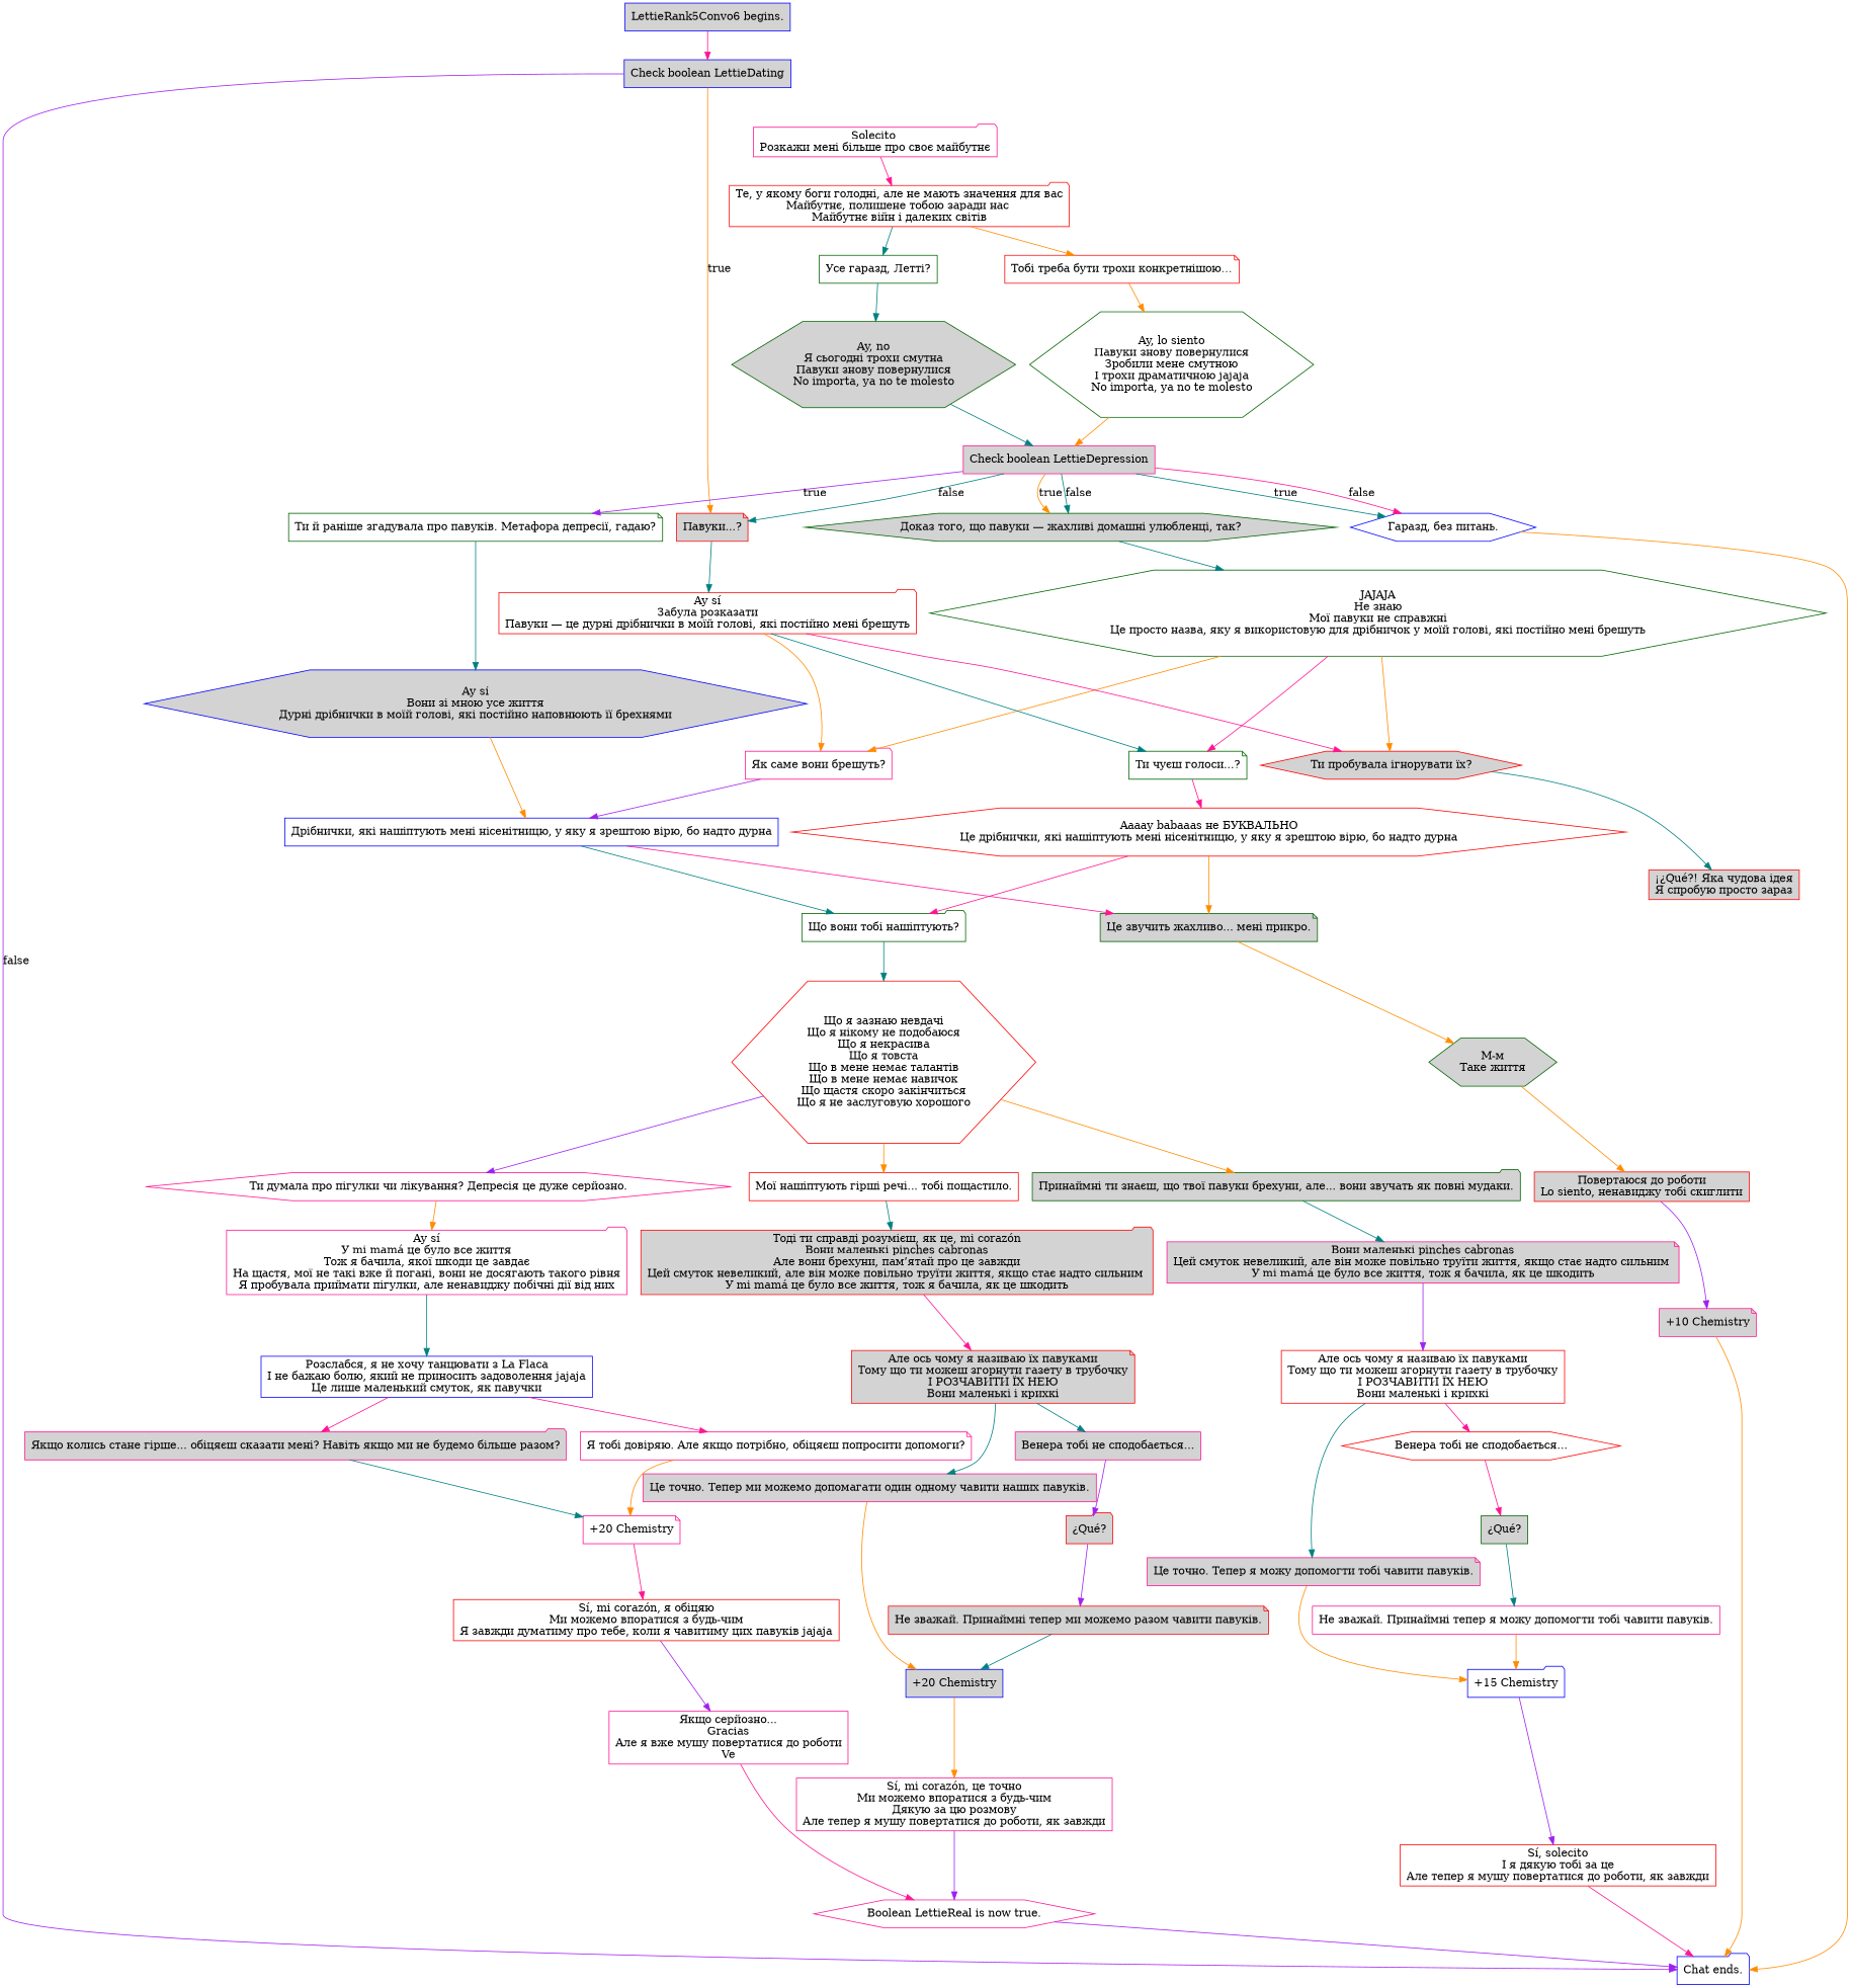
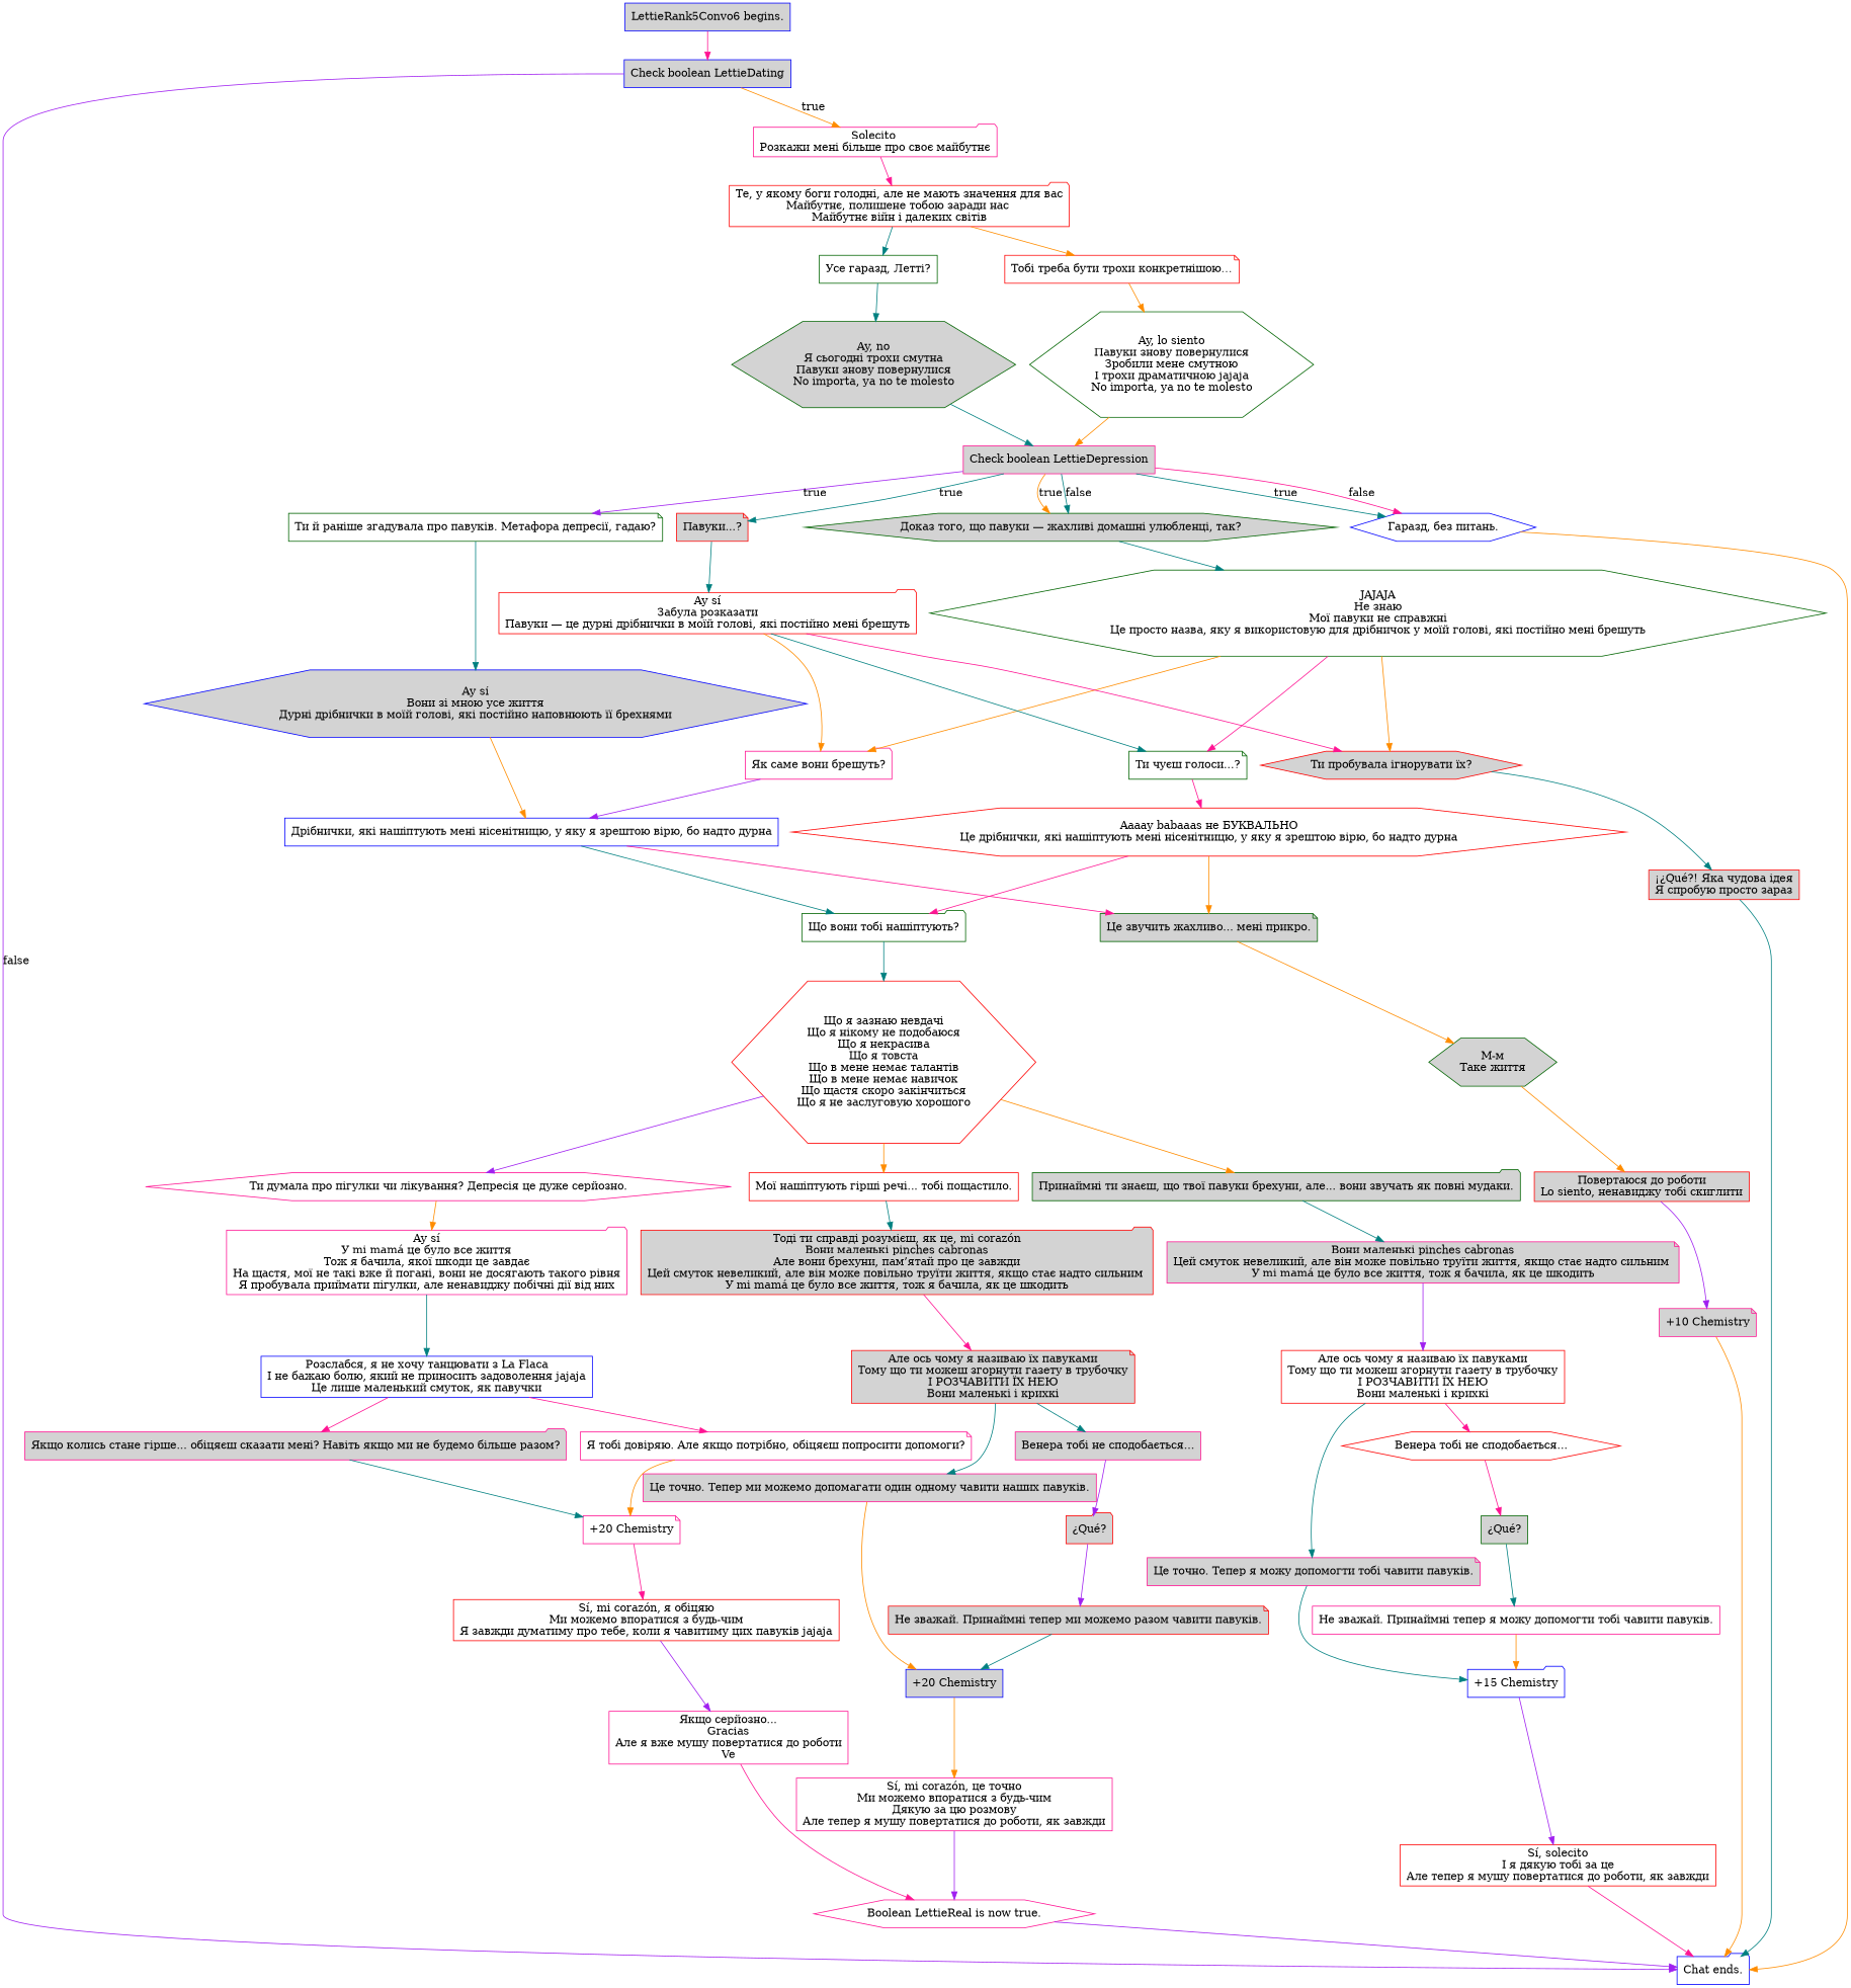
  digraph {
    node [color=red fillcolor=white shape=box style=filled]
    edge [color=teal]
    "LettieRank5Convo6 begins." [color=blue fillcolor=lightgrey]
    n2 [color=blue fillcolor=lightgrey label="Check boolean LettieDating"]
    n3 [color=deeppink label="Solecito \nРозкажи мені більше про своє майбутнє" shape=folder]
    "Chat ends." [color=blue shape=folder]
    n5 [label="Те, у якому боги голодні, але не мають значення для вас\nМайбутнє, полишене тобою заради нас \nМайбутнє війн і далеких світів" shape=folder]
    n6 [color=darkgreen label="Усе гаразд, Летті?"]
    n7 [label="Тобі треба бути трохи конкретнішою…" shape=note]
    n8 [color=darkgreen fillcolor=lightgrey label="Ay, no\nЯ сьогодні трохи смутна\nПавуки знову повернулися\nNo importa, ya no te molesto" shape=hexagon]
    n9 [color=darkgreen label="Ay, lo siento\nПавуки знову повернулися\nЗробили мене смутною\nІ трохи драматичною jajaja\nNo importa, ya no te molesto" shape=hexagon]
    n10 [color=deeppink fillcolor=lightgrey label="Check boolean LettieDepression"]
    n11 [color=darkgreen label="Ти й раніше згадувала про павуків. Метафора депресії, гадаю?" shape=note]
    n12 [color=darkgreen fillcolor=lightgrey label="Доказ того, що павуки — жахливі домашні улюбленці, так?" shape=hexagon]
    n13 [color=blue label="Гаразд, без питань." shape=hexagon]
    n14 [fillcolor=lightgrey label="Павуки...?" shape=note]
    n15 [color=blue fillcolor=lightgrey label="Ay sí\nВони зі мною усе життя\nДурні дрібнички в моїй голові, які постійно наповнюють її брехнями" shape=hexagon]
    n16 [color=darkgreen label="JAJAJA\nНе знаю\nМої павуки не справжні\nЦе просто назва, яку я використовую для дрібничок у моїй голові, які постійно мені брешуть" shape=hexagon]
    n17 [label="Ay sí\nЗабула розказати\nПавуки — це дурні дрібнички в моїй голові, які постійно мені брешуть" shape=folder]
    n18 [color=blue label="Дрібнички, які нашіптують мені нісенітницю, у яку я зрештою вірю, бо надто дурна"]
    n19 [color=deeppink label="Як саме вони брешуть?" shape=folder]
    n20 [color=darkgreen label="Ти чуєш голоси...?" shape=note]
    n21 [fillcolor=lightgrey label="Ти пробувала ігнорувати їх?" shape=hexagon]
    n22 [color=darkgreen label="Що вони тобі нашіптують?" shape=folder]
    n23 [color=darkgreen fillcolor=lightgrey label="Це звучить жахливо... мені прикро." shape=note]
    n24 [label="Aaaay babaaas не БУКВАЛЬНО\nЦе дрібнички, які нашіптують мені нісенітницю, у яку я зрештою вірю, бо надто дурна" shape=hexagon]
    n25 [fillcolor=lightgrey label="¡¿Qué?! Яка чудова ідея\nЯ спробую просто зараз"]
    n26 [label="Що я зазнаю невдачі\nЩо я нікому не подобаюся\nЩо я некрасива\nЩо я товста\nЩо в мене немає талантів\nЩо в мене немає навичок\nЩо щастя скоро закінчиться\nЩо я не заслуговую хорошого" shape=hexagon]
    n27 [color=darkgreen fillcolor=lightgrey label="М-м\nТаке життя" shape=hexagon]
    n28 [color=darkgreen fillcolor=lightgrey label="Принаймні ти знаєш, що твої павуки брехуни, але... вони звучать як повні мудаки." shape=folder]
    n29 [label="Мої нашіптують гірші речі... тобі пощастило."]
    n30 [color=deeppink label="Ти думала про пігулки чи лікування? Депресія це дуже серйозно." shape=hexagon]
    n31 [fillcolor=lightgrey label="Повертаюся до роботи\nLo siento, ненавиджу тобі скиглити"]
    n32 [color=deeppink fillcolor=lightgrey label="Вони маленькі pinches cabronas\nЦей смуток невеликий, але він може повільно труїти життя, якщо стає надто сильним \nУ mi mamá це було все життя, тож я бачила, як це шкодить" shape=note]
    n33 [fillcolor=lightgrey label="Тоді ти справді розумієш, як це, mi corazón\nВони маленькі pinches cabronas\nАле вони брехуни, пам’ятай про це завжди\nЦей смуток невеликий, але він може повільно труїти життя, якщо стає надто сильним \nУ mi mamá це було все життя, тож я бачила, як це шкодить" shape=folder]
    n34 [color=deeppink label="Ay sí\nУ mi mamá це було все життя\nТож я бачила, якої шкоди це завдає\nНа щастя, мої не такі вже й погані, вони не досягають такого рівня\nЯ пробувала приймати пігулки, але ненавиджу побічні дії від них" shape=folder]
    n35 [color=deeppink fillcolor=lightgrey label="+10 Chemistry" shape=note]
    n36 [label="Але ось чому я називаю їх павуками\nТому що ти можеш згорнути газету в трубочку\nІ РОЗЧАВИТИ ЇХ НЕЮ\nВони маленькі і крихкі"]
    n37 [fillcolor=lightgrey label="Але ось чому я називаю їх павуками\nТому що ти можеш згорнути газету в трубочку\nІ РОЗЧАВИТИ ЇХ НЕЮ\nВони маленькі і крихкі" shape=note]
    n38 [color=blue label="Розслабся, я не хочу танцювати з La Flaca\nІ не бажаю болю, який не приносить задоволення jajaja\nЦе лише маленький смуток, як павучки"]
    n39 [label="Венера тобі не сподобається..." shape=hexagon]
    n40 [color=deeppink fillcolor=lightgrey label="Це точно. Тепер я можу допомогти тобі чавити павуків." shape=note]
    n41 [color=deeppink fillcolor=lightgrey label="Венера тобі не сподобається..."]
    n42 [color=deeppink fillcolor=lightgrey label="Це точно. Тепер ми можемо допомагати один одному чавити наших павуків."]
    n43 [color=deeppink label="Я тобі довіряю. Але якщо потрібно, обіцяєш попросити допомоги?" shape=note]
    n44 [color=deeppink fillcolor=lightgrey label="Якщо колись стане гірше... обіцяєш сказати мені? Навіть якщо ми не будемо більше разом?" shape=folder]
    n45 [color=darkgreen fillcolor=lightgrey label="¿Qué?"]
    n46 [color=blue label="+15 Chemistry" shape=folder]
    n47 [fillcolor=lightgrey label="¿Qué?" shape=folder]
    n48 [color=blue fillcolor=lightgrey label="+20 Chemistry"]
    n49 [color=deeppink label="+20 Chemistry" shape=note]
    n50 [color=deeppink label="Не зважай. Принаймні тепер я можу допомогти тобі чавити павуків."]
    n51 [label="Sí, solecito\nІ я дякую тобі за це\nАле тепер я мушу повертатися до роботи, як завжди"]
    n52 [fillcolor=lightgrey label="Не зважай. Принаймні тепер ми можемо разом чавити павуків." shape=note]
    n53 [color=deeppink label="Sí, mi corazón, це точно\nМи можемо впоратися з будь-чим\nДякую за цю розмову\nАле тепер я мушу повертатися до роботи, як завжди"]
    n54 [label="Sí, mi corazón, я обіцяю\nМи можемо впоратися з будь-чим\nЯ завжди думатиму про тебе, коли я чавитиму цих павуків jajaja"]
    n55 [color=deeppink label="Boolean LettieReal is now true." shape=hexagon]
    n56 [color=deeppink label="Якщо серйозно...\nGracias\nАле я вже мушу повертатися до роботи\nVe"]
    "LettieRank5Convo6 begins." -> n2 [color=deeppink]
-   n2 -> n14 [color=darkorange label=true]
+   n2 -> n3 [color=darkorange label=true]
    n2 -> "Chat ends." [color=purple label=false]
    n3 -> n5 [color=deeppink]
    n5 -> n6
    n5 -> n7 [color=darkorange]
    n6 -> n8
    n7 -> n9 [color=darkorange]
    n8 -> n10
    n9 -> n10 [color=darkorange]
    n10 -> n11 [color=purple label=true]
    n10 -> n12 [color=darkorange label=true]
    n10 -> n12 [label=false]
    n10 -> n13 [label=true]
    n10 -> n13 [color=deeppink label=false]
-   n10 -> n14 [label=false]
+   n10 -> n14 [label=true]
    n11 -> n15
    n12 -> n16
    n13 -> "Chat ends." [color=darkorange]
    n14 -> n17
    n15 -> n18 [color=darkorange]
    n16 -> n19 [color=darkorange]
    n16 -> n20 [color=deeppink]
    n16 -> n21 [color=darkorange]
    n17 -> n19 [color=darkorange]
    n17 -> n20
    n17 -> n21 [color=deeppink]
    n18 -> n22
    n18 -> n23 [color=deeppink]
    n19 -> n18 [color=purple]
    n20 -> n24 [color=deeppink]
    n21 -> n25
    n22 -> n26
    n23 -> n27 [color=darkorange]
    n24 -> n22 [color=deeppink]
    n24 -> n23 [color=darkorange]
+   n25 -> "Chat ends."
    n26 -> n28 [color=darkorange]
    n26 -> n29 [color=darkorange]
    n26 -> n30 [color=purple]
    n27 -> n31 [color=darkorange]
    n28 -> n32
    n29 -> n33
    n30 -> n34 [color=darkorange]
    n31 -> n35 [color=purple]
    n32 -> n36 [color=purple]
    n33 -> n37 [color=deeppink]
    n34 -> n38
    n35 -> "Chat ends." [color=darkorange]
    n36 -> n39 [color=deeppink]
    n36 -> n40
    n37 -> n41
    n37 -> n42
    n38 -> n43 [color=deeppink]
    n38 -> n44 [color=deeppink]
    n39 -> n45 [color=deeppink]
-   n40 -> n46 [color=darkorange]
+   n40 -> n46
    n41 -> n47 [color=purple]
    n42 -> n48 [color=darkorange]
    n43 -> n49 [color=darkorange]
    n44 -> n49
    n45 -> n50
    n46 -> n51 [color=purple]
    n47 -> n52 [color=purple]
    n48 -> n53 [color=darkorange]
    n49 -> n54 [color=deeppink]
    n50 -> n46 [color=darkorange]
    n51 -> "Chat ends." [color=deeppink]
    n52 -> n48
    n53 -> n55 [color=purple]
    n54 -> n56 [color=purple]
    n55 -> "Chat ends." [color=purple]
    n56 -> n55 [color=deeppink]
  }
